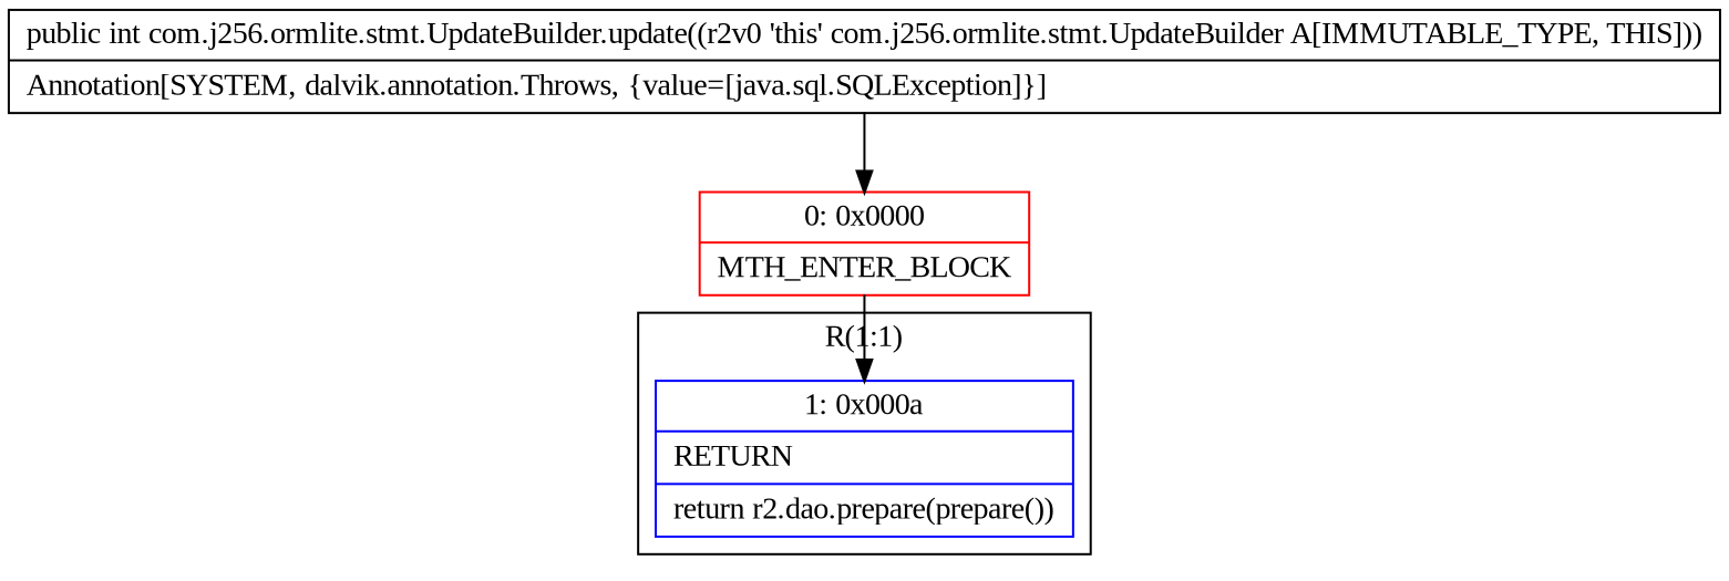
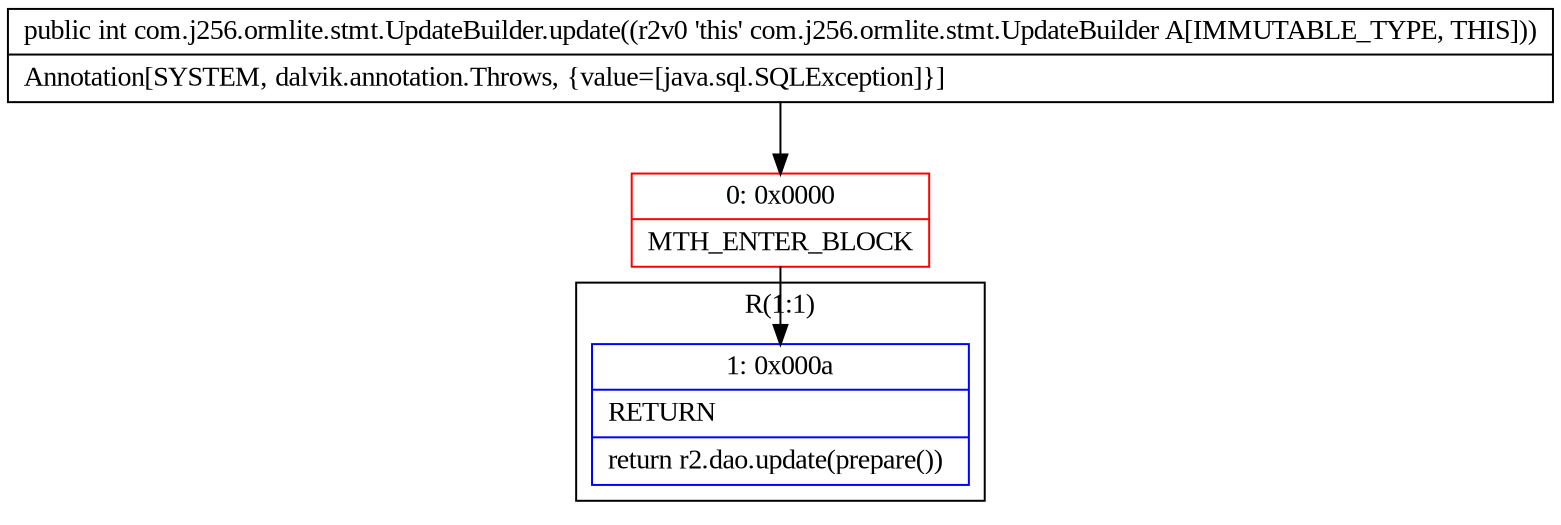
  digraph {
    fontname="Liberation Serif"
    node [shape=record fontname="Liberation Serif"]
    edge [fontname="Liberation Serif"]
-   n1 [color=blue label="{1\:\ 0x000a|RETURN\l|return r2.dao.prepare(prepare())\l}"]
+   n1 [color=blue label="{1\:\ 0x000a|RETURN\l|return r2.dao.update(prepare())\l}"]
    n2 [color=red label="{0\:\ 0x0000|MTH_ENTER_BLOCK\l}"]
    n3 [label="{public int com.j256.ormlite.stmt.UpdateBuilder.update((r2v0 'this' com.j256.ormlite.stmt.UpdateBuilder A[IMMUTABLE_TYPE, THIS]))  | Annotation[SYSTEM, dalvik.annotation.Throws, \{value=[java.sql.SQLException]\}]\l}"]
    subgraph cluster_1 {
      label="R(1:1)"
      n1
    }
    n2 -> n1
    n3 -> n2
  }
